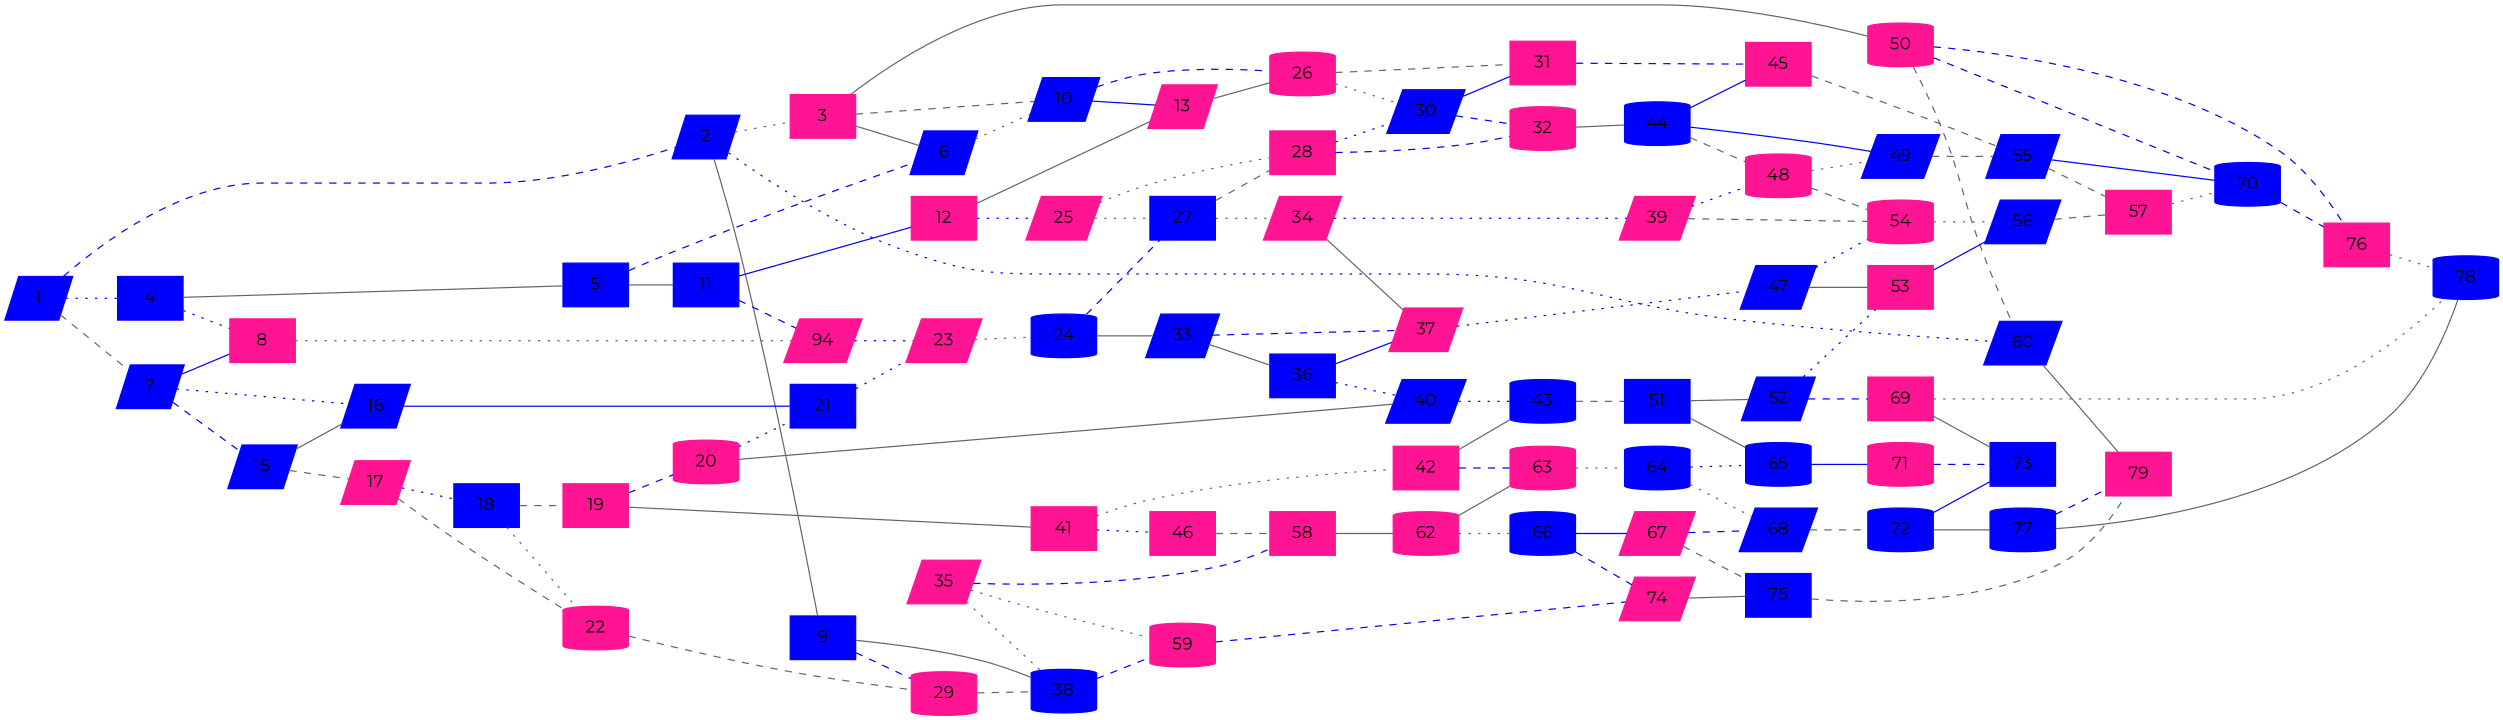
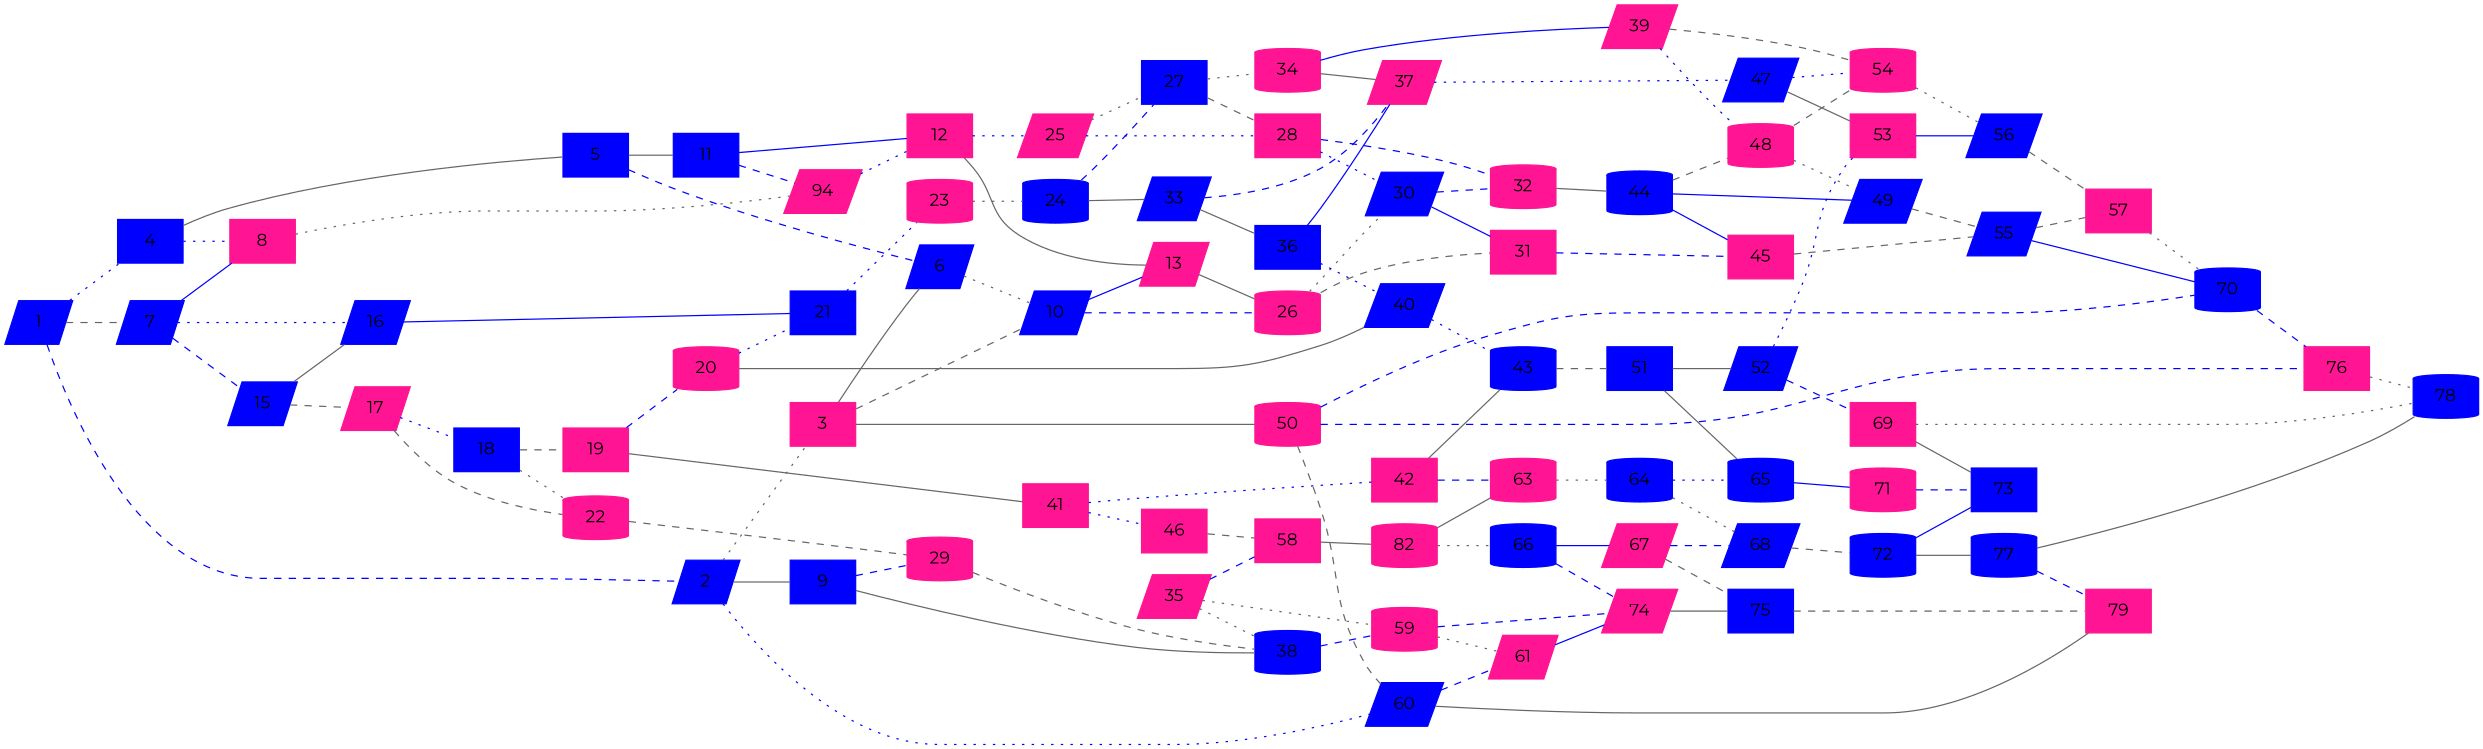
  graph {
    fontname=Montserrat
    rankdir=LR
    node [color=deeppink fontname=Montserrat shape=parallelogram style=filled]
    edge [color=gray40 fontname=Montserrat style=dashed weight=1.0]
    1 [color=blue]
    2 [color=blue]
    4 [color=blue shape=box]
    7 [color=blue]
    3 [shape=box]
    9 [color=blue shape=box]
    60 [color=blue]
    5 [color=blue shape=box]
    8 [shape=box]
    15 [color=blue]
    16 [color=blue]
    6 [color=blue]
    10 [color=blue]
    50 [shape=cylinder]
    29 [shape=cylinder]
    38 [color=blue shape=cylinder]
+   61
    79 [shape=box]
    13
    26 [shape=cylinder]
    70 [color=blue shape=cylinder]
    76 [shape=box]
    11 [color=blue shape=box]
    n24 [label=94]
    12 [shape=box]
    17
    21 [color=blue shape=box]
-   23
+   23 [shape=cylinder]
    59 [shape=cylinder]
    30 [color=blue]
    31 [shape=box]
    25
    27 [color=blue shape=box]
    28 [shape=box]
    24 [color=blue shape=cylinder]
    18 [color=blue shape=box]
    22 [shape=cylinder]
    19 [shape=box]
    20 [shape=cylinder]
    41 [shape=box]
    40 [color=blue]
    42 [shape=box]
    46 [shape=box]
    43 [color=blue shape=cylinder]
    33 [color=blue]
-   34
+   34 [shape=cylinder]
    36 [color=blue shape=box]
    37
    32 [shape=cylinder]
    45 [shape=box]
    39
    44 [color=blue shape=cylinder]
    55 [color=blue]
    48 [shape=cylinder]
    49 [color=blue]
    47 [color=blue]
    54 [shape=cylinder]
    35
    58 [shape=box]
-   62 [shape=cylinder]
+   62 [shape=cylinder label=82]
    74
    53 [shape=box]
    56 [color=blue]
    51 [color=blue shape=box]
    63 [shape=cylinder]
    64 [color=blue shape=cylinder]
    52 [color=blue]
    65 [color=blue shape=cylinder]
    57 [shape=box]
    78 [color=blue shape=cylinder]
    69 [shape=box]
    71 [shape=cylinder]
    73 [color=blue shape=box]
    66 [color=blue shape=cylinder]
    75 [color=blue shape=box]
    67
    68 [color=blue]
    72 [color=blue shape=cylinder]
    77 [color=blue shape=cylinder]
    1 -- 2 [color=blue]
    1 -- 4 [color=blue style=dotted]
    1 -- 7
    2 -- 3 [style=dotted]
    2 -- 9 [style=solid]
    2 -- 60 [color=blue style=dotted]
    4 -- 5 [style=solid]
    4 -- 8 [color=blue style=dotted]
    7 -- 8 [color=blue style=solid]
    7 -- 15 [color=blue]
    7 -- 16 [color=blue style=dotted]
    3 -- 6 [style=solid]
    3 -- 10
    3 -- 50 [style=solid]
    9 -- 29 [color=blue]
    9 -- 38 [style=solid]
+   60 -- 61 [color=blue]
    60 -- 79 [style=solid]
    5 -- 6 [color=blue]
    5 -- 11 [style=solid]
    8 -- n24 [style=dotted]
    15 -- 16 [style=solid]
    15 -- 17 [weight=2.0]
    16 -- 21 [color=blue style=solid]
    6 -- 10 [style=dotted]
    10 -- 13 [color=blue style=solid]
    10 -- 26 [color=blue]
    50 -- 60
    50 -- 70 [color=blue]
    50 -- 76 [color=blue]
    29 -- 38
    38 -- 59 [color=blue]
+   61 -- 74 [color=blue style=solid]
    13 -- 26 [style=solid]
    26 -- 30 [style=dotted]
    26 -- 31
    70 -- 76 [color=blue]
    76 -- 78 [style=dotted weight=2.0]
    11 -- n24 [color=blue]
    11 -- 12 [color=blue style=solid]
-   n24 -- 23 [color=blue style=dotted]
+   n24 -- 12 [color=blue style=dotted]
    12 -- 13 [style=solid]
    12 -- 25 [color=blue style=dotted]
    17 -- 18 [color=blue style=dotted]
    17 -- 22
    21 -- 23 [color=blue style=dotted]
    23 -- 24 [style=dotted]
+   59 -- 61 [style=dotted]
    59 -- 74 [color=blue]
    30 -- 31 [color=blue style=solid]
    30 -- 32 [color=blue]
    31 -- 45 [color=blue]
    25 -- 27 [style=dotted]
-   25 -- 28 [style=dotted]
+   25 -- 28 [color=blue style=dotted]
    27 -- 28
    27 -- 34 [style=dotted]
    28 -- 30 [color=blue style=dotted]
    28 -- 32 [color=blue]
    24 -- 27 [color=blue]
    24 -- 33 [style=solid]
    18 -- 22 [style=dotted]
    18 -- 19
    22 -- 29 [weight=2.0]
    19 -- 20 [color=blue]
    19 -- 41 [style=solid]
    20 -- 21 [color=blue style=dotted]
    20 -- 40 [style=solid]
-   41 -- 42 [style=dotted]
+   41 -- 42 [color=blue style=dotted]
    41 -- 46 [color=blue style=dotted weight=2.0]
    40 -- 43 [color=blue style=dotted]
    42 -- 43 [style=solid]
    42 -- 63 [color=blue]
    46 -- 58 [weight=2.0]
    43 -- 51
    33 -- 36 [style=solid]
    33 -- 37 [color=blue]
    34 -- 37 [style=solid]
-   34 -- 39 [color=blue style=dotted]
+   34 -- 39 [color=blue style=solid]
    36 -- 40 [color=blue style=dotted weight=2.0]
    36 -- 37 [color=blue style=solid]
    37 -- 47 [color=blue style=dotted]
    32 -- 44 [style=solid]
    45 -- 55
    39 -- 48 [color=blue style=dotted]
    39 -- 54
    44 -- 45 [color=blue style=solid]
    44 -- 48
    44 -- 49 [color=blue style=solid]
    55 -- 70 [color=blue style=solid]
    55 -- 57
    48 -- 49 [style=dotted]
    48 -- 54
    49 -- 55
    47 -- 54 [color=blue style=dotted]
    47 -- 53 [style=solid]
    54 -- 56 [style=dotted]
    35 -- 38 [style=dotted]
    35 -- 59 [style=dotted]
    35 -- 58 [color=blue]
    58 -- 62 [style=solid]
    62 -- 63 [style=solid]
    62 -- 66 [style=dotted weight=2.0]
    74 -- 75 [style=solid]
    53 -- 56 [color=blue style=solid]
    56 -- 57
    51 -- 52 [style=solid]
    51 -- 65 [style=solid]
    63 -- 64 [style=dotted]
    64 -- 65 [color=blue style=dotted]
    64 -- 68 [style=dotted]
    52 -- 53 [color=blue style=dotted]
    52 -- 69 [color=blue]
    65 -- 71 [color=blue style=solid weight=2.0]
    57 -- 70 [style=dotted]
    69 -- 78 [style=dotted]
    69 -- 73 [style=solid]
    71 -- 73 [color=blue weight=2.0]
    66 -- 74 [color=blue]
    66 -- 67 [color=blue style=solid]
    75 -- 79
    67 -- 75
    67 -- 68 [color=blue]
    68 -- 72
    72 -- 73 [color=blue style=solid]
    72 -- 77 [style=solid]
    77 -- 79 [color=blue]
    77 -- 78 [style=solid]
  }
